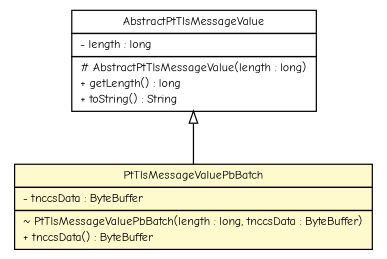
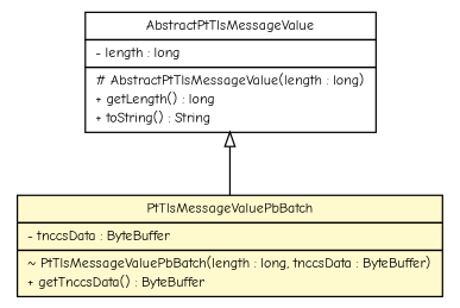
  digraph {
    nodesep=0.25
    ranksep=0.5
    fontname="Comic Neue"
    node [fontcolor=black fontname="Comic Neue" fontsize=10.0 shape=plaintext]
    n1 [label=<<table title="org.ietf.nea.pt.value.AbstractPtTlsMessageValue" border="0" cellborder="1" cellspacing="0" cellpadding="2" port="p" href="./AbstractPtTlsMessageValue.html"> 		<tr><td><table border="0" cellspacing="0" cellpadding="1"> <tr><td align="center" balign="center"> AbstractPtTlsMessageValue </td></tr> 		</table></td></tr> 		<tr><td><table border="0" cellspacing="0" cellpadding="1"> <tr><td align="left" balign="left"> - length : long </td></tr> 		</table></td></tr> 		<tr><td><table border="0" cellspacing="0" cellpadding="1"> <tr><td align="left" balign="left"> # AbstractPtTlsMessageValue(length : long) </td></tr> <tr><td align="left" balign="left"> + getLength() : long </td></tr> <tr><td align="left" balign="left"> + toString() : String </td></tr> 		</table></td></tr> 		</table>>]
-   n2 [label=<<table title="org.ietf.nea.pt.value.PtTlsMessageValuePbBatch" border="0" cellborder="1" cellspacing="0" cellpadding="2" port="p" bgcolor="lemonChiffon" href="./PtTlsMessageValuePbBatch.html"> 		<tr><td><table border="0" cellspacing="0" cellpadding="1"> <tr><td align="center" balign="center"> PtTlsMessageValuePbBatch </td></tr> 		</table></td></tr> 		<tr><td><table border="0" cellspacing="0" cellpadding="1"> <tr><td align="left" balign="left"> - tnccsData : ByteBuffer </td></tr> 		</table></td></tr> 		<tr><td><table border="0" cellspacing="0" cellpadding="1"> <tr><td align="left" balign="left"> ~ PtTlsMessageValuePbBatch(length : long, tnccsData : ByteBuffer) </td></tr> <tr><td align="left" balign="left"> + tnccsData() : ByteBuffer </td></tr> 		</table></td></tr> 		</table>>]
+   n2 [label=<<table title="org.ietf.nea.pt.value.PtTlsMessageValuePbBatch" border="0" cellborder="1" cellspacing="0" cellpadding="2" port="p" bgcolor="lemonChiffon" href="./PtTlsMessageValuePbBatch.html"> 		<tr><td><table border="0" cellspacing="0" cellpadding="1"> <tr><td align="center" balign="center"> PtTlsMessageValuePbBatch </td></tr> 		</table></td></tr> 		<tr><td><table border="0" cellspacing="0" cellpadding="1"> <tr><td align="left" balign="left"> - tnccsData : ByteBuffer </td></tr> 		</table></td></tr> 		<tr><td><table border="0" cellspacing="0" cellpadding="1"> <tr><td align="left" balign="left"> ~ PtTlsMessageValuePbBatch(length : long, tnccsData : ByteBuffer) </td></tr> <tr><td align="left" balign="left"> + getTnccsData() : ByteBuffer </td></tr> 		</table></td></tr> 		</table>>]
    n1 -> n2 [arrowtail=empty dir=back fontname="Comic Neue" fontsize=10 headport=p labelfontname=Helvetica labelfontsize=10 tailport=p]
  }
